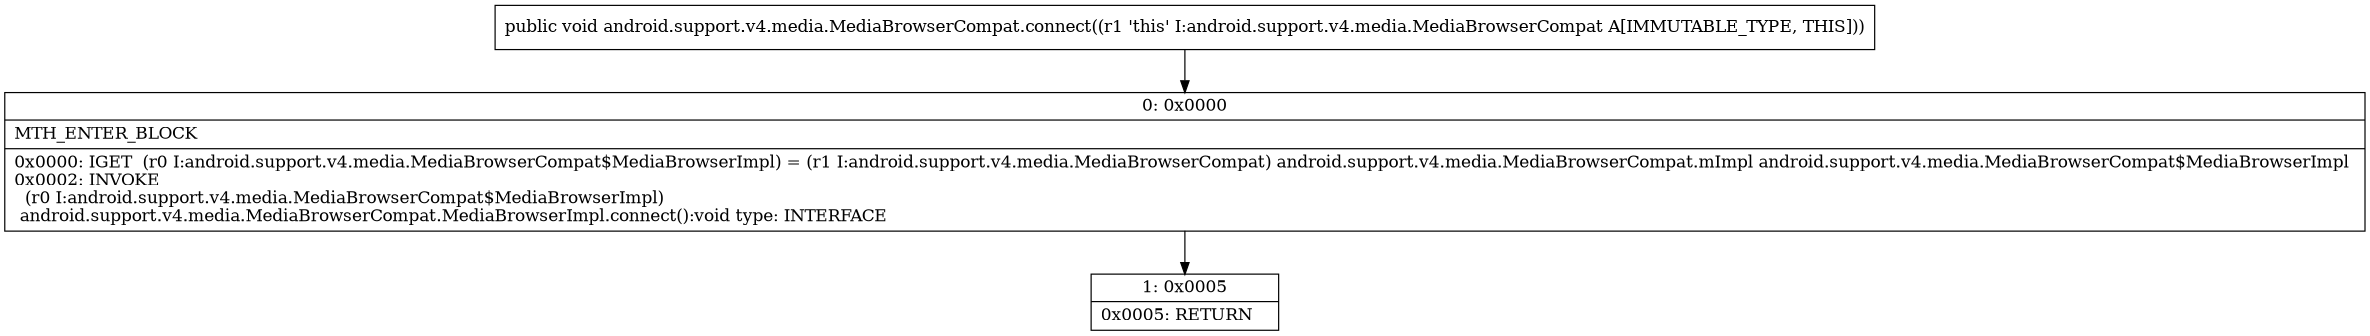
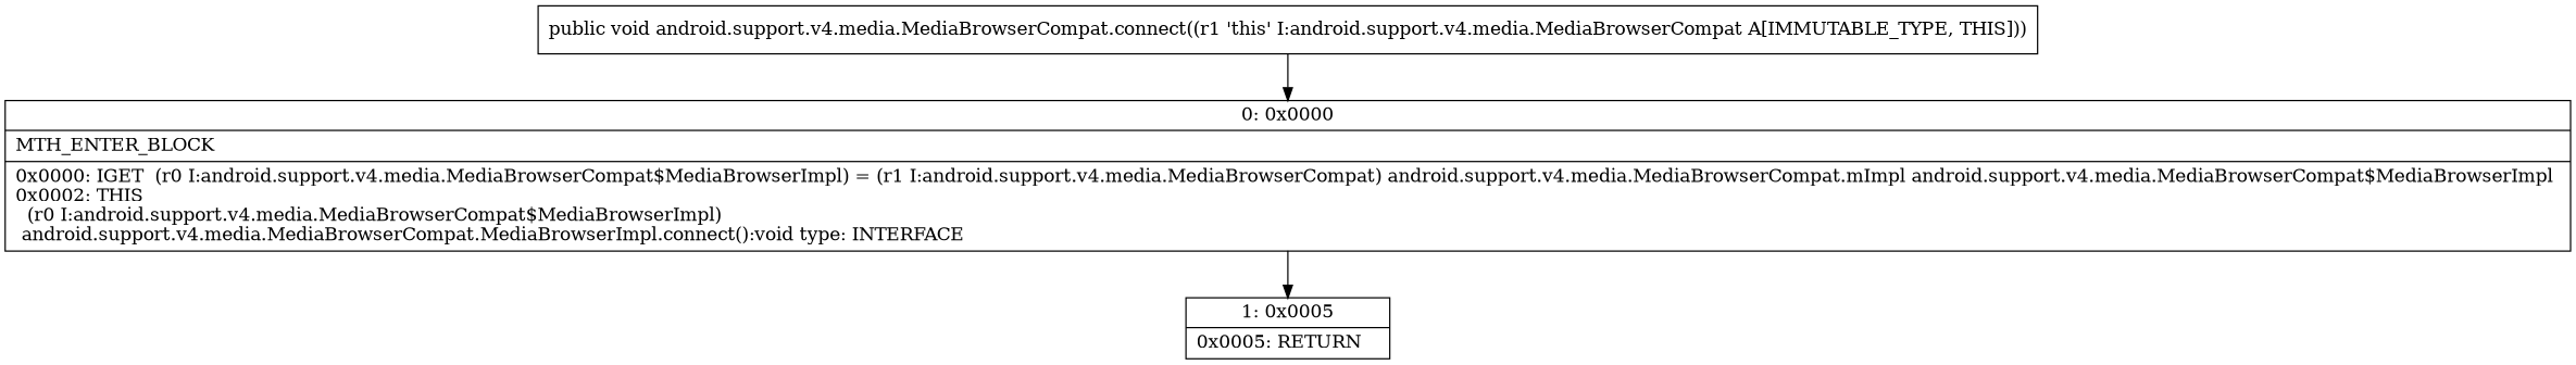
  digraph {
    node [shape=record]
-   n1 [label="{0\:\ 0x0000|MTH_ENTER_BLOCK\l|0x0000: IGET  (r0 I:android.support.v4.media.MediaBrowserCompat$MediaBrowserImpl) = (r1 I:android.support.v4.media.MediaBrowserCompat) android.support.v4.media.MediaBrowserCompat.mImpl android.support.v4.media.MediaBrowserCompat$MediaBrowserImpl \l0x0002: INVOKE  \l  (r0 I:android.support.v4.media.MediaBrowserCompat$MediaBrowserImpl)\l android.support.v4.media.MediaBrowserCompat.MediaBrowserImpl.connect():void type: INTERFACE \l}"]
+   n1 [label="{0\:\ 0x0000|MTH_ENTER_BLOCK\l|0x0000: IGET  (r0 I:android.support.v4.media.MediaBrowserCompat$MediaBrowserImpl) = (r1 I:android.support.v4.media.MediaBrowserCompat) android.support.v4.media.MediaBrowserCompat.mImpl android.support.v4.media.MediaBrowserCompat$MediaBrowserImpl \l0x0002: THIS  \l  (r0 I:android.support.v4.media.MediaBrowserCompat$MediaBrowserImpl)\l android.support.v4.media.MediaBrowserCompat.MediaBrowserImpl.connect():void type: INTERFACE \l}"]
    n2 [label="{1\:\ 0x0005|0x0005: RETURN   \l}"]
    n3 [label="{public void android.support.v4.media.MediaBrowserCompat.connect((r1 'this' I:android.support.v4.media.MediaBrowserCompat A[IMMUTABLE_TYPE, THIS])) }"]
    n1 -> n2
    n3 -> n1
  }
